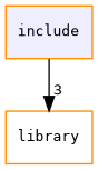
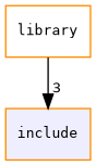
  digraph {
    compound=true
    fontname="DejaVu Sans Mono"
    node [fontname="DejaVu Sans Mono" fontsize=10 shape=box style=filled color=darkorange]
    n1 [fillcolor="#eeeeff" label=include pencolor=black]
    n2 [fillcolor=white label=library]
-   n1 -> n2 [headlabel=3 labeldistance=1.5 labelfontname=Helvetica labelfontsize=10 style=solid fontname="DejaVu Sans Mono"]
+   n2 -> n1 [headlabel=3 labeldistance=1.5 labelfontname=Helvetica labelfontsize=10 style=solid fontname="DejaVu Sans Mono"]
  }
